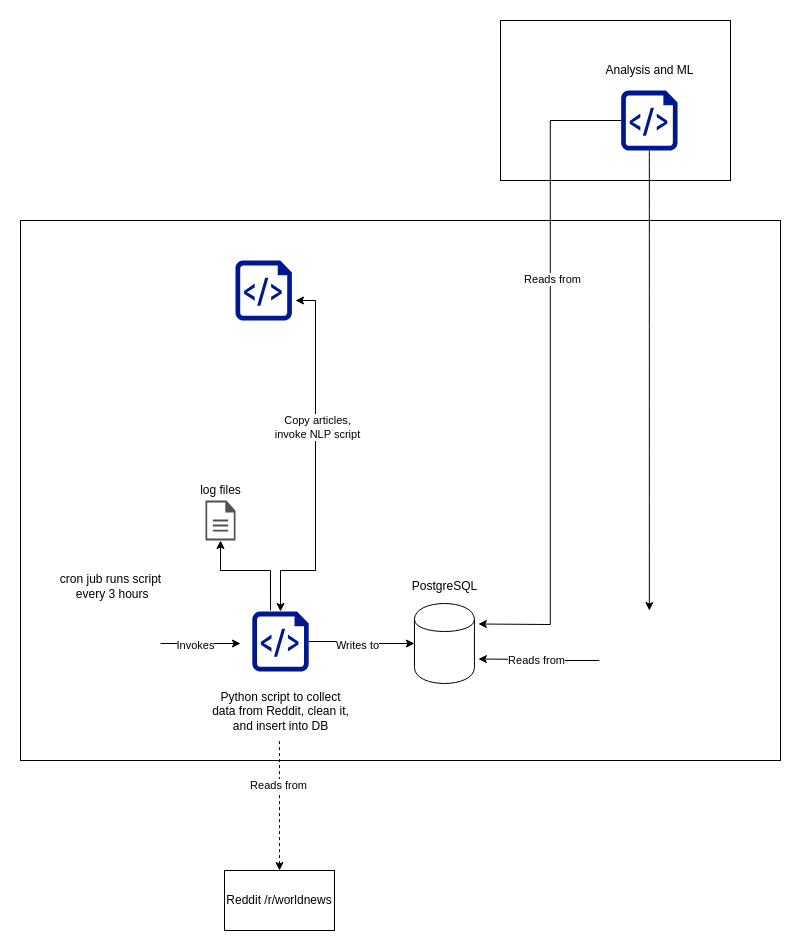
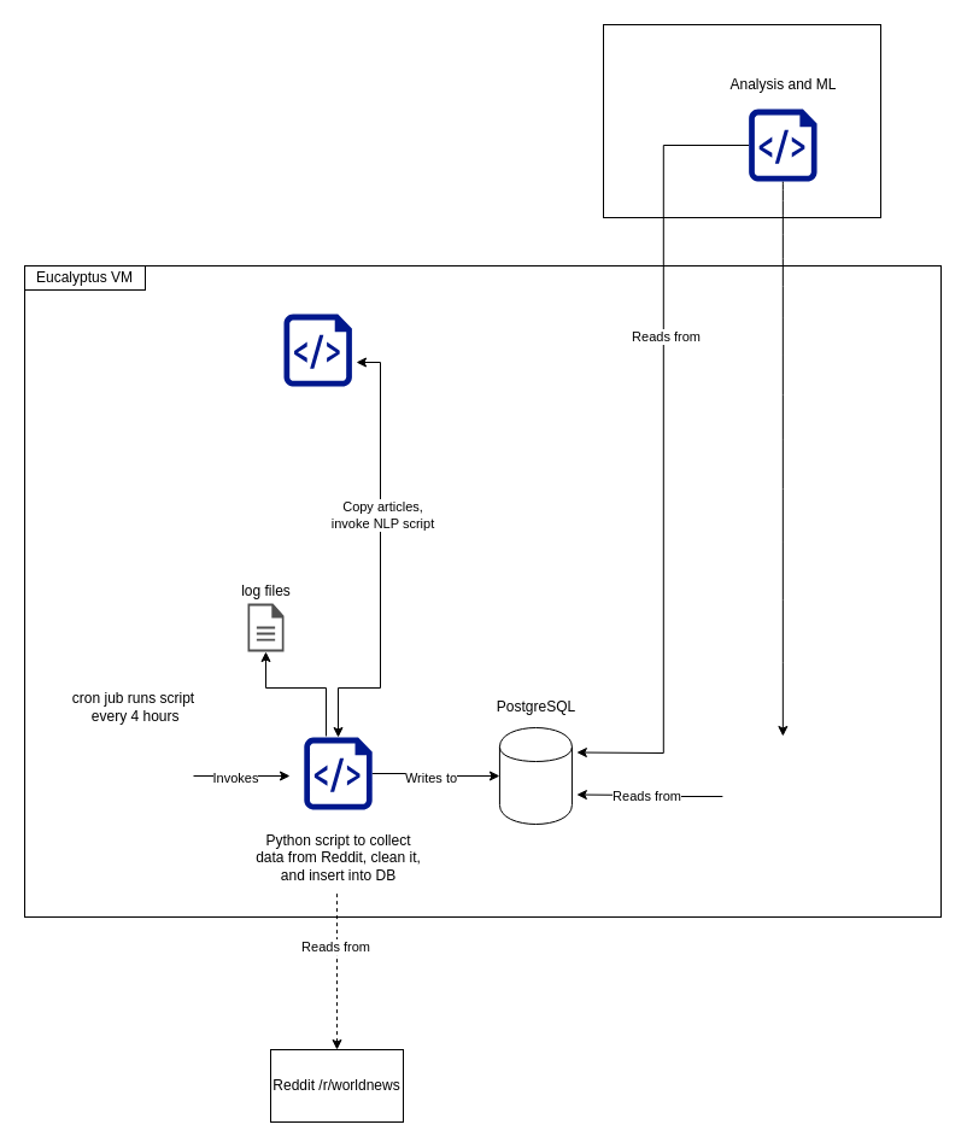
  <mxCell id="0" />
  <mxCell id="1" parent="0" />
  <mxCell id="2" value="" style="rounded=0;whiteSpace=wrap;html=1;fillColor=none;" parent="1" vertex="1"><mxGeometry x="500" y="20" width="230" height="160" as="geometry" /></mxCell>
  <mxCell id="3" value="" style="rounded=0;whiteSpace=wrap;html=1;fillColor=none;" parent="1" vertex="1"><mxGeometry x="20" y="220" width="760" height="540" as="geometry" /></mxCell>
  <mxCell id="4" style="edgeStyle=orthogonalEdgeStyle;rounded=0;orthogonalLoop=1;jettySize=auto;html=1;exitX=0.5;exitY=0;exitDx=0;exitDy=0;entryX=0.493;entryY=1.04;entryDx=0;entryDy=0;entryPerimeter=0;endArrow=none;endFill=0;startArrow=classic;startFill=1;dashed=1;" parent="1" source="29" target="13" edge="1"><mxGeometry relative="1" as="geometry"><mxPoint x="280" y="870" as="sourcePoint" /></mxGeometry></mxCell>
  <mxCell id="5" value="Reads from" style="edgeLabel;html=1;align=center;verticalAlign=middle;resizable=0;points=[];" parent="4" vertex="1" connectable="0"><mxGeometry x="0.31" y="1" relative="1" as="geometry"><mxPoint as="offset" /></mxGeometry></mxCell>
  <mxCell id="6" value="" style="edgeStyle=orthogonalEdgeStyle;rounded=0;orthogonalLoop=1;jettySize=auto;html=1;" parent="1" edge="1"><mxGeometry relative="1" as="geometry"><mxPoint x="160" y="643" as="sourcePoint" /><mxPoint x="240" y="643" as="targetPoint" /></mxGeometry></mxCell>
  <mxCell id="7" value="Invokes" style="edgeLabel;html=1;align=center;verticalAlign=middle;resizable=0;points=[];" parent="6" vertex="1" connectable="0"><mxGeometry x="-0.161" y="-1" relative="1" as="geometry"><mxPoint as="offset" /></mxGeometry></mxCell>
  <mxCell id="8" value="" style="edgeStyle=orthogonalEdgeStyle;rounded=0;orthogonalLoop=1;jettySize=auto;html=1;exitX=1;exitY=0.5;exitDx=0;exitDy=0;entryX=0;entryY=0.5;entryDx=0;entryDy=0;exitPerimeter=0;" parent="1" source="27" target="30" edge="1"><mxGeometry relative="1" as="geometry"><mxPoint x="320" y="643.5" as="sourcePoint" /><mxPoint x="410" y="643.6" as="targetPoint" /></mxGeometry></mxCell>
  <mxCell id="9" value="Writes to" style="edgeLabel;html=1;align=center;verticalAlign=middle;resizable=0;points=[];" parent="8" vertex="1" connectable="0"><mxGeometry x="-0.223" relative="1" as="geometry"><mxPoint x="6" y="3" as="offset" /></mxGeometry></mxCell>
  <mxCell id="10" value="" style="edgeStyle=orthogonalEdgeStyle;curved=1;rounded=0;orthogonalLoop=1;jettySize=auto;html=1;entryX=0.5;entryY=0;entryDx=0;entryDy=0;exitX=0.5;exitY=1;exitDx=0;exitDy=0;exitPerimeter=0;" parent="1" source="28" target="11" edge="1"><mxGeometry relative="1" as="geometry"><mxPoint x="649" y="640" as="targetPoint" /><mxPoint x="647.8" y="423.5" as="sourcePoint" /></mxGeometry></mxCell>
  <mxCell id="11" value="" style="shape=image;verticalLabelPosition=bottom;labelBackgroundColor=#ffffff;verticalAlign=top;aspect=fixed;imageAspect=0;image=https://cdn.iconscout.com/icon/free/png-512/app-application-browser-internet-page-web-code-coding-window-27558.png;" parent="1" vertex="1"><mxGeometry x="598.85" y="610" width="100" height="100" as="geometry" /></mxCell>
  <mxCell id="12" value="Analysis and ML" style="text;html=1;align=center;verticalAlign=middle;resizable=0;points=[];autosize=1;" parent="1" vertex="1"><mxGeometry x="598.85" y="60" width="100" height="20" as="geometry" /></mxCell>
  <mxCell id="13" value="Python script to collect&lt;br&gt;data from Reddit, clean it,&lt;br&gt;and insert into DB" style="text;html=1;align=center;verticalAlign=middle;resizable=0;points=[];autosize=1;" parent="1" vertex="1"><mxGeometry x="205" y="686" width="150" height="50" as="geometry" /></mxCell>
  <mxCell id="14" value="" style="shape=image;verticalLabelPosition=bottom;labelBackgroundColor=#ffffff;verticalAlign=top;aspect=fixed;imageAspect=0;image=https://raw.githubusercontent.com/computingfoundation/gnu-linux-shell-scripting/images/logo.png;" parent="1" vertex="1"><mxGeometry x="46.27" y="606.5" width="123.73" height="74" as="geometry" /></mxCell>
- <mxCell id="15" value="cron jub runs script&lt;br&gt;&amp;nbsp;every 3 hours" style="text;html=1;align=center;verticalAlign=middle;resizable=0;points=[];autosize=1;" parent="1" vertex="1"><mxGeometry x="50" y="571" width="120" height="30" as="geometry" /></mxCell>
+ <mxCell id="15" value="cron jub runs script&lt;br&gt;&amp;nbsp;every 4 hours" style="text;html=1;align=center;verticalAlign=middle;resizable=0;points=[];autosize=1;" parent="1" vertex="1"><mxGeometry x="50" y="571" width="120" height="30" as="geometry" /></mxCell>
  <mxCell id="16" style="edgeStyle=orthogonalEdgeStyle;rounded=0;orthogonalLoop=1;jettySize=auto;html=1;exitX=0.323;exitY=-0.017;exitDx=0;exitDy=0;exitPerimeter=0;" parent="1" source="27" target="19" edge="1"><mxGeometry relative="1" as="geometry"><mxPoint x="260" y="603.5" as="sourcePoint" /><Array as="points"><mxPoint x="270" y="570" /><mxPoint x="220" y="570" /></Array></mxGeometry></mxCell>
  <mxCell id="17" style="edgeStyle=orthogonalEdgeStyle;rounded=0;orthogonalLoop=1;jettySize=auto;html=1;exitX=0.5;exitY=0;exitDx=0;exitDy=0;entryX=1;entryY=0.5;entryDx=0;entryDy=0;startArrow=classic;startFill=1;exitPerimeter=0;" parent="1" source="27" edge="1"><mxGeometry relative="1" as="geometry"><Array as="points"><mxPoint x="280" y="570" /><mxPoint x="315" y="570" /><mxPoint x="315" y="300" /></Array><mxPoint x="300" y="603.5" as="sourcePoint" /><mxPoint x="295" y="300" as="targetPoint" /></mxGeometry></mxCell>
  <mxCell id="18" value="Copy articles,&lt;br&gt;invoke NLP script" style="edgeLabel;html=1;align=center;verticalAlign=middle;resizable=0;points=[];" parent="17" vertex="1" connectable="0"><mxGeometry x="0.208" y="-1" relative="1" as="geometry"><mxPoint y="1" as="offset" /></mxGeometry></mxCell>
  <mxCell id="19" value="" style="pointerEvents=1;shadow=0;dashed=0;html=1;strokeColor=none;fillColor=#505050;labelPosition=center;verticalLabelPosition=bottom;verticalAlign=top;outlineConnect=0;align=center;shape=mxgraph.office.concepts.document;" parent="1" vertex="1"><mxGeometry x="205" y="500" width="30" height="40" as="geometry" /></mxCell>
  <mxCell id="20" value="log files" style="text;html=1;align=center;verticalAlign=middle;resizable=0;points=[];autosize=1;" parent="1" vertex="1"><mxGeometry x="190" y="480" width="60" height="20" as="geometry" /></mxCell>
  <mxCell id="21" style="edgeStyle=orthogonalEdgeStyle;rounded=0;orthogonalLoop=1;jettySize=auto;html=1;exitX=1;exitY=0.25;exitDx=0;exitDy=0;entryX=0;entryY=0.5;entryDx=0;entryDy=0;endArrow=none;endFill=0;startArrow=classic;startFill=1;entryPerimeter=0;" parent="1" target="28" edge="1"><mxGeometry relative="1" as="geometry"><mxPoint x="477.85" y="623.5" as="sourcePoint" /><mxPoint x="608.85" y="378.5" as="targetPoint" /></mxGeometry></mxCell>
  <mxCell id="22" value="Reads from" style="edgeLabel;html=1;align=center;verticalAlign=middle;resizable=0;points=[];" parent="21" vertex="1" connectable="0"><mxGeometry x="0.285" y="-2" relative="1" as="geometry"><mxPoint y="-1" as="offset" /></mxGeometry></mxCell>
  <mxCell id="23" style="edgeStyle=orthogonalEdgeStyle;rounded=0;orthogonalLoop=1;jettySize=auto;html=1;exitX=1;exitY=0.75;exitDx=0;exitDy=0;entryX=0;entryY=0.5;entryDx=0;entryDy=0;endArrow=none;endFill=0;startArrow=classic;startFill=1;" parent="1" target="11" edge="1"><mxGeometry relative="1" as="geometry"><mxPoint x="477.85" y="658.5" as="sourcePoint" /></mxGeometry></mxCell>
  <mxCell id="24" value="Reads from" style="edgeLabel;html=1;align=center;verticalAlign=middle;resizable=0;points=[];" parent="23" vertex="1" connectable="0"><mxGeometry x="-0.275" y="-1" relative="1" as="geometry"><mxPoint x="14" as="offset" /></mxGeometry></mxCell>
  <mxCell id="25" value="PostgreSQL" style="text;html=1;align=center;verticalAlign=middle;resizable=0;points=[];autosize=1;" parent="1" vertex="1"><mxGeometry x="403.93" y="576" width="80" height="20" as="geometry" /></mxCell>
  <mxCell id="26" value="" style="sketch=0;aspect=fixed;pointerEvents=1;shadow=0;dashed=0;html=1;strokeColor=none;labelPosition=center;verticalLabelPosition=bottom;verticalAlign=top;align=center;fillColor=#00188D;shape=mxgraph.azure.script_file" parent="1" vertex="1"><mxGeometry x="235" y="260" width="56.4" height="60" as="geometry" /></mxCell>
  <mxCell id="27" value="" style="sketch=0;aspect=fixed;pointerEvents=1;shadow=0;dashed=0;html=1;strokeColor=none;labelPosition=center;verticalLabelPosition=bottom;verticalAlign=top;align=center;fillColor=#00188D;shape=mxgraph.azure.script_file" parent="1" vertex="1"><mxGeometry x="251.8" y="611" width="56.4" height="60" as="geometry" /></mxCell>
  <mxCell id="28" value="" style="sketch=0;aspect=fixed;pointerEvents=1;shadow=0;dashed=0;html=1;strokeColor=none;labelPosition=center;verticalLabelPosition=bottom;verticalAlign=top;align=center;fillColor=#00188D;shape=mxgraph.azure.script_file" parent="1" vertex="1"><mxGeometry x="620.65" y="90" width="56.4" height="60" as="geometry" /></mxCell>
  <mxCell id="29" value="Reddit /r/worldnews" style="rounded=0;whiteSpace=wrap;html=1;" parent="1" vertex="1"><mxGeometry x="224" y="870" width="110" height="60" as="geometry" /></mxCell>
  <mxCell id="30" value="" style="shape=cylinder;whiteSpace=wrap;html=1;boundedLbl=1;backgroundOutline=1;" parent="1" vertex="1"><mxGeometry x="413.93" y="603" width="60" height="80" as="geometry" /></mxCell>
+ <mxCell id="31" value="&lt;span&gt;Eucalyptus VM&lt;/span&gt;" style="rounded=0;whiteSpace=wrap;html=1;" parent="1" vertex="1"><mxGeometry x="20" y="220" width="100" height="20" as="geometry" /></mxCell>
